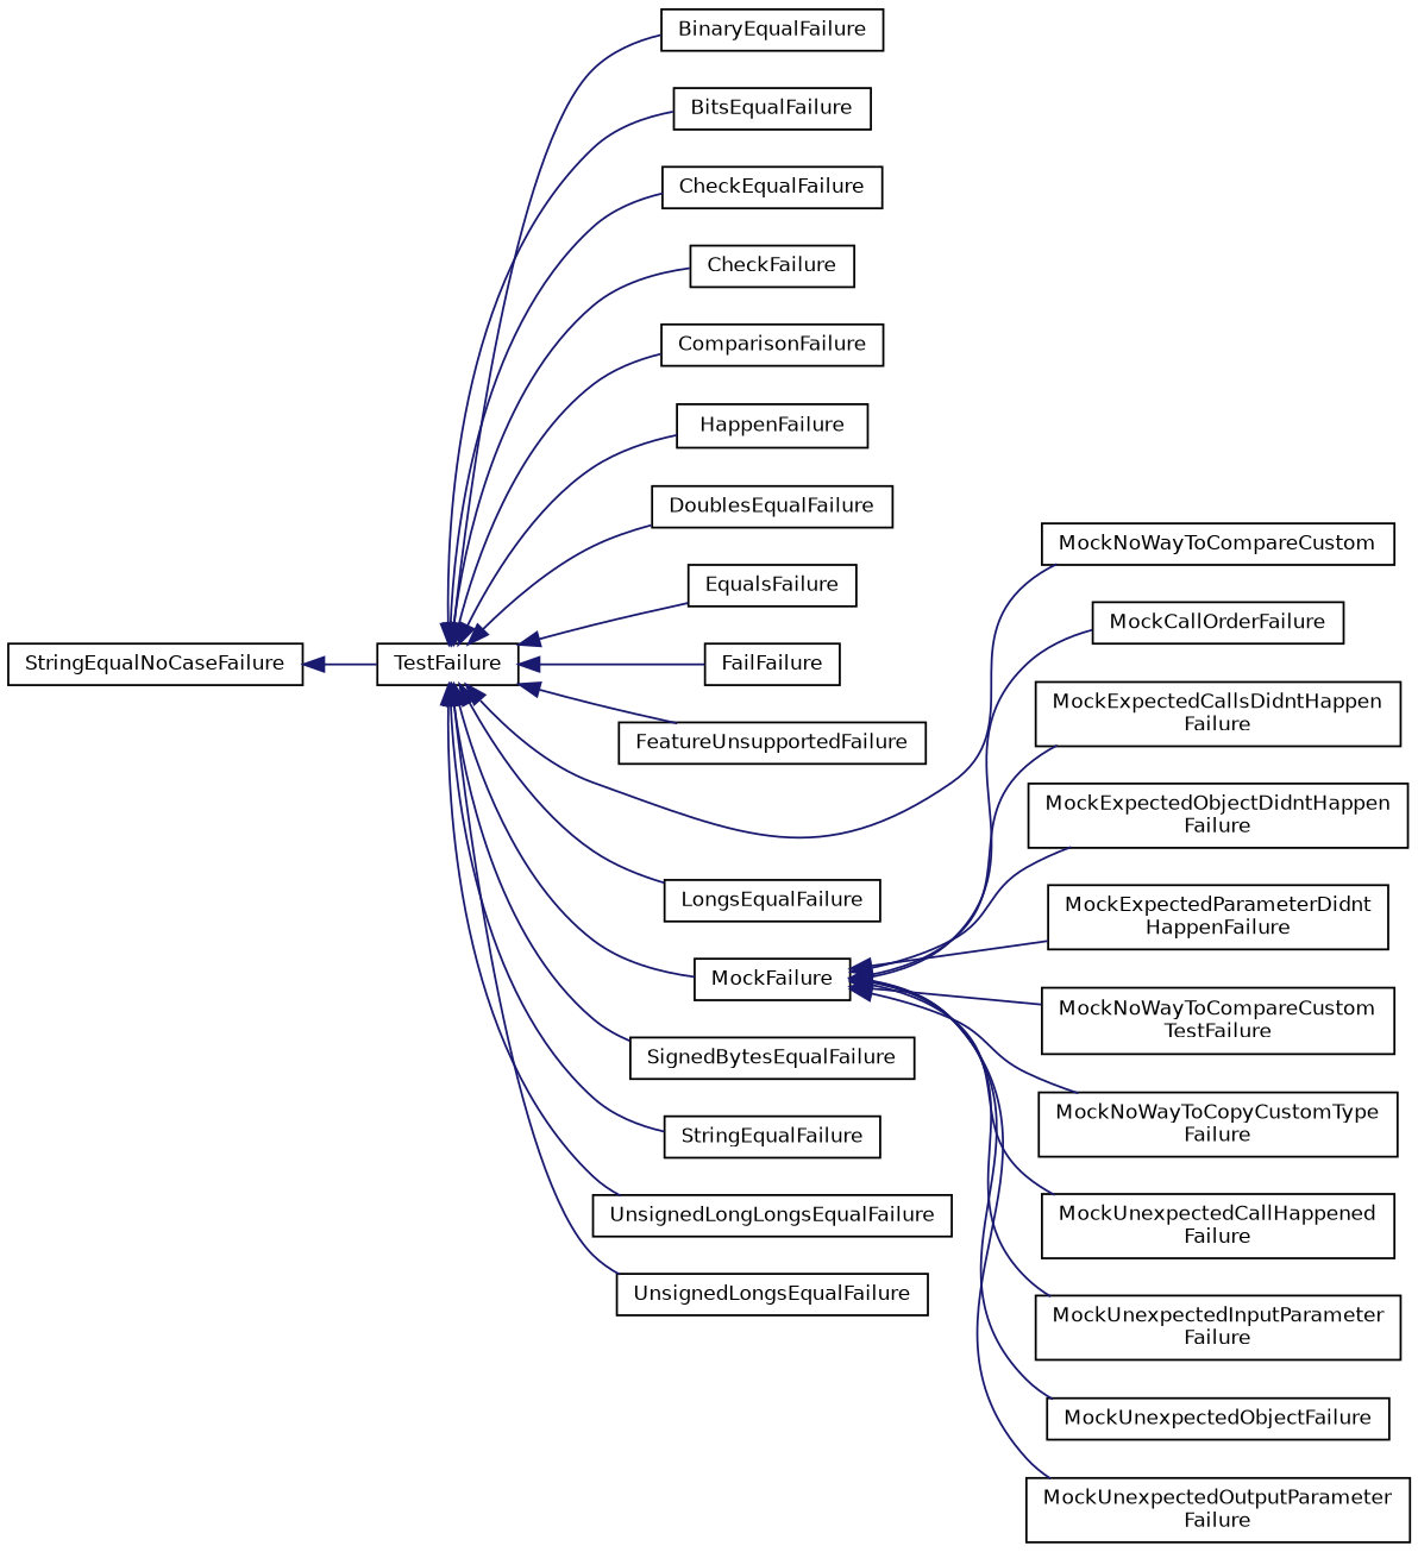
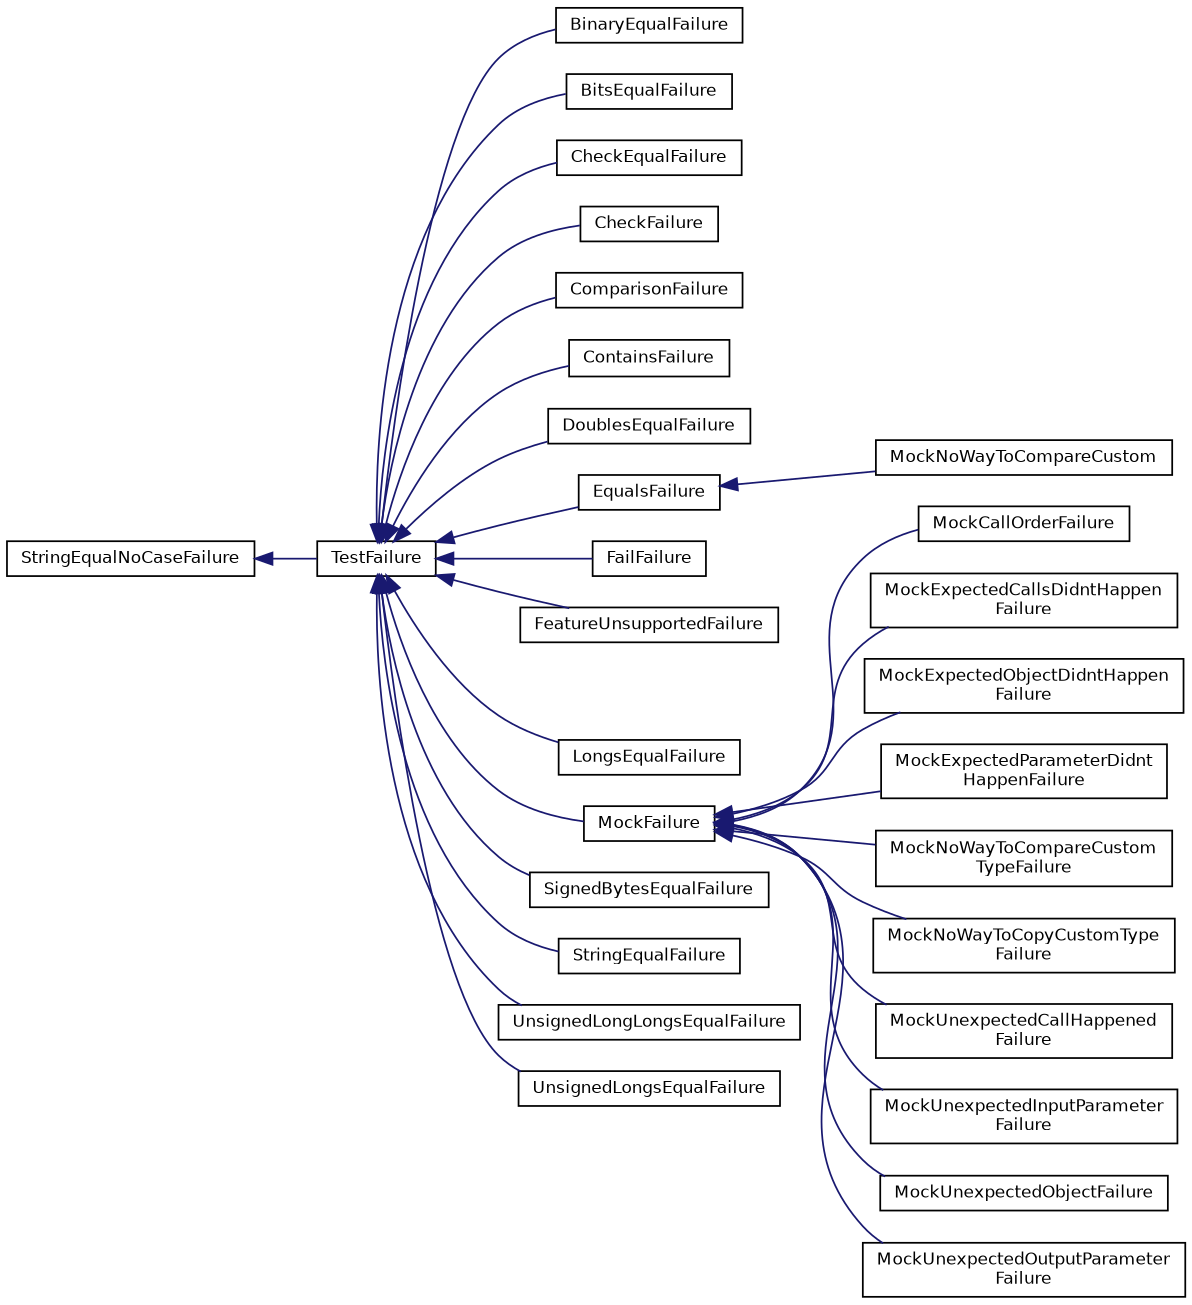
  digraph {
    rankdir=LR
    node [color=black fillcolor=white fontname=Helvetica fontsize=10 shape=record style=filled]
    edge [color=midnightblue dir=back fontname=Helvetica fontsize=10 labelfontname=Helvetica labelfontsize=10 style=solid]
    n1 [height=0.2 label=TestFailure width=0.4]
    n2 [height=0.2 label=BinaryEqualFailure width=0.4]
    n3 [height=0.2 label=BitsEqualFailure width=0.4]
    n4 [height=0.2 label=CheckEqualFailure width=0.4]
    n5 [height=0.2 label=CheckFailure width=0.4]
    n6 [height=0.2 label=ComparisonFailure width=0.4]
-   n7 [height=0.2 label=HappenFailure width=0.4]
+   n7 [height=0.2 label=ContainsFailure width=0.4]
    n8 [height=0.2 label=DoublesEqualFailure width=0.4]
    n9 [height=0.2 label=EqualsFailure width=0.4]
    n10 [height=0.2 label=FailFailure width=0.4]
    n11 [height=0.2 label=FeatureUnsupportedFailure width=0.4]
    n12 [height=0.2 label=MockNoWayToCompareCustom width=0.4]
    n13 [height=0.2 label=LongsEqualFailure width=0.4]
    n14 [height=0.2 label=MockFailure width=0.4]
    n15 [height=0.2 label=SignedBytesEqualFailure width=0.4]
    n16 [height=0.2 label=StringEqualFailure width=0.4]
    n17 [height=0.2 label=UnsignedLongLongsEqualFailure width=0.4]
    n18 [height=0.2 label=UnsignedLongsEqualFailure width=0.4]
    n19 [height=0.2 label=MockCallOrderFailure width=0.4]
    n20 [height=0.2 label="MockExpectedCallsDidntHappen\lFailure" width=0.4]
    n21 [height=0.2 label="MockExpectedObjectDidntHappen\lFailure" width=0.4]
    n22 [height=0.2 label="MockExpectedParameterDidnt\lHappenFailure" width=0.4]
-   n23 [height=0.2 label="MockNoWayToCompareCustom\lTestFailure" width=0.4]
+   n23 [height=0.2 label="MockNoWayToCompareCustom\lTypeFailure" width=0.4]
    n24 [height=0.2 label="MockNoWayToCopyCustomType\lFailure" width=0.4]
    n25 [height=0.2 label="MockUnexpectedCallHappened\lFailure" width=0.4]
    n26 [height=0.2 label="MockUnexpectedInputParameter\lFailure" width=0.4]
    n27 [height=0.2 label=MockUnexpectedObjectFailure width=0.4]
    n28 [height=0.2 label="MockUnexpectedOutputParameter\lFailure" width=0.4]
    n29 [height=0.2 label=StringEqualNoCaseFailure width=0.4]
    n1 -> n2
    n1 -> n3
    n1 -> n4
    n1 -> n5
    n1 -> n6
    n1 -> n7
    n1 -> n8
    n1 -> n9
    n1 -> n10
    n1 -> n11
-   n1 -> n12
+   n9 -> n12
    n1 -> n13
    n1 -> n14
    n1 -> n15
    n1 -> n16
    n1 -> n17
    n1 -> n18
    n14 -> n19
    n14 -> n20
    n14 -> n21
    n14 -> n22
    n14 -> n23
    n14 -> n24
    n14 -> n25
    n14 -> n26
    n14 -> n27
    n14 -> n28
    n29 -> n1
  }
